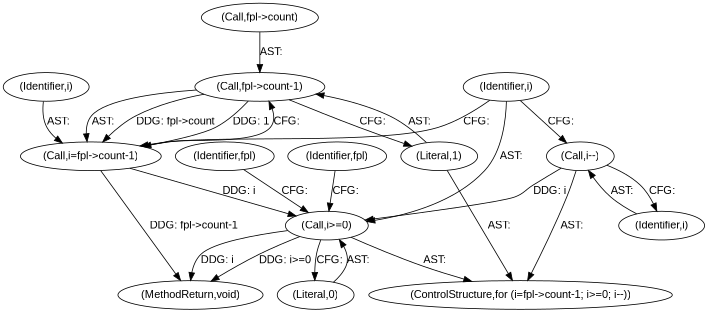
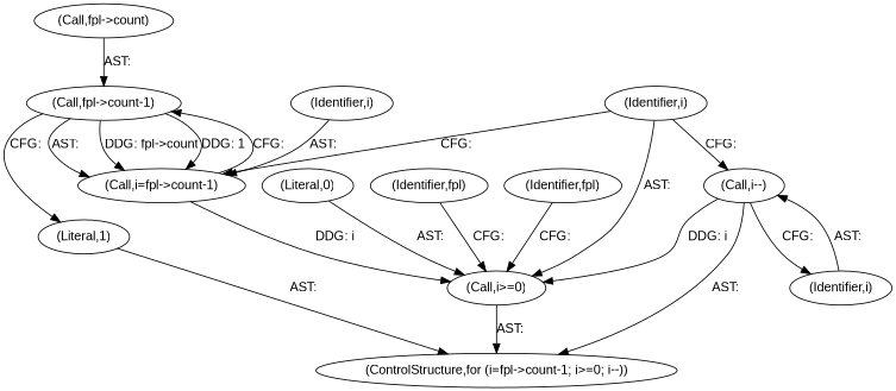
  digraph {
    fontname="Liberation Sans"
    node [fontname="Liberation Sans"]
    edge [fontname="Liberation Sans"]
    n1 [label="(Call,fpl->count-1)"]
    n2 [label="(Call,i=fpl->count-1)"]
    n3 [label="(Literal,1)"]
-   n4 [label="(MethodReturn,void)"]
    n5 [label="(Call,i>=0)"]
    n6 [label="(ControlStructure,for (i=fpl->count-1; i>=0; i--))"]
    n7 [label="(Literal,0)"]
    n8 [label="(Call,i--)"]
    n9 [label="(Identifier,i)"]
    n10 [label="(Call,fpl->count)"]
    n11 [label="(Identifier,fpl)"]
    n12 [label="(Identifier,i)"]
    n13 [label="(Identifier,fpl)"]
    n14 [label="(Identifier,i)"]
    n1 -> n2 [label="AST: "]
    n1 -> n2 [label="DDG: fpl->count"]
    n1 -> n2 [label="DDG: 1"]
    n1 -> n3 [label="CFG: "]
    n2 -> n1 [label="CFG: "]
-   n2 -> n4 [label="DDG: fpl->count-1"]
    n2 -> n5 [label="DDG: i"]
-   n3 -> n1 [label="AST: "]
    n3 -> n6 [label="AST: "]
-   n5 -> n4 [label="DDG: i>=0"]
-   n5 -> n4 [label="DDG: i"]
    n5 -> n6 [label="AST: "]
-   n5 -> n7 [label="CFG: "]
    n7 -> n5 [label="AST: "]
    n8 -> n5 [label="DDG: i"]
    n8 -> n6 [label="AST: "]
    n8 -> n9 [label="CFG: "]
    n9 -> n8 [label="AST: "]
    n10 -> n1 [label="AST: "]
    n11 -> n5 [label="CFG: "]
    n12 -> n2 [label="AST: "]
    n13 -> n5 [label="CFG: "]
    n14 -> n2 [label="CFG: "]
    n14 -> n5 [label="AST: "]
    n14 -> n8 [label="CFG: "]
  }
